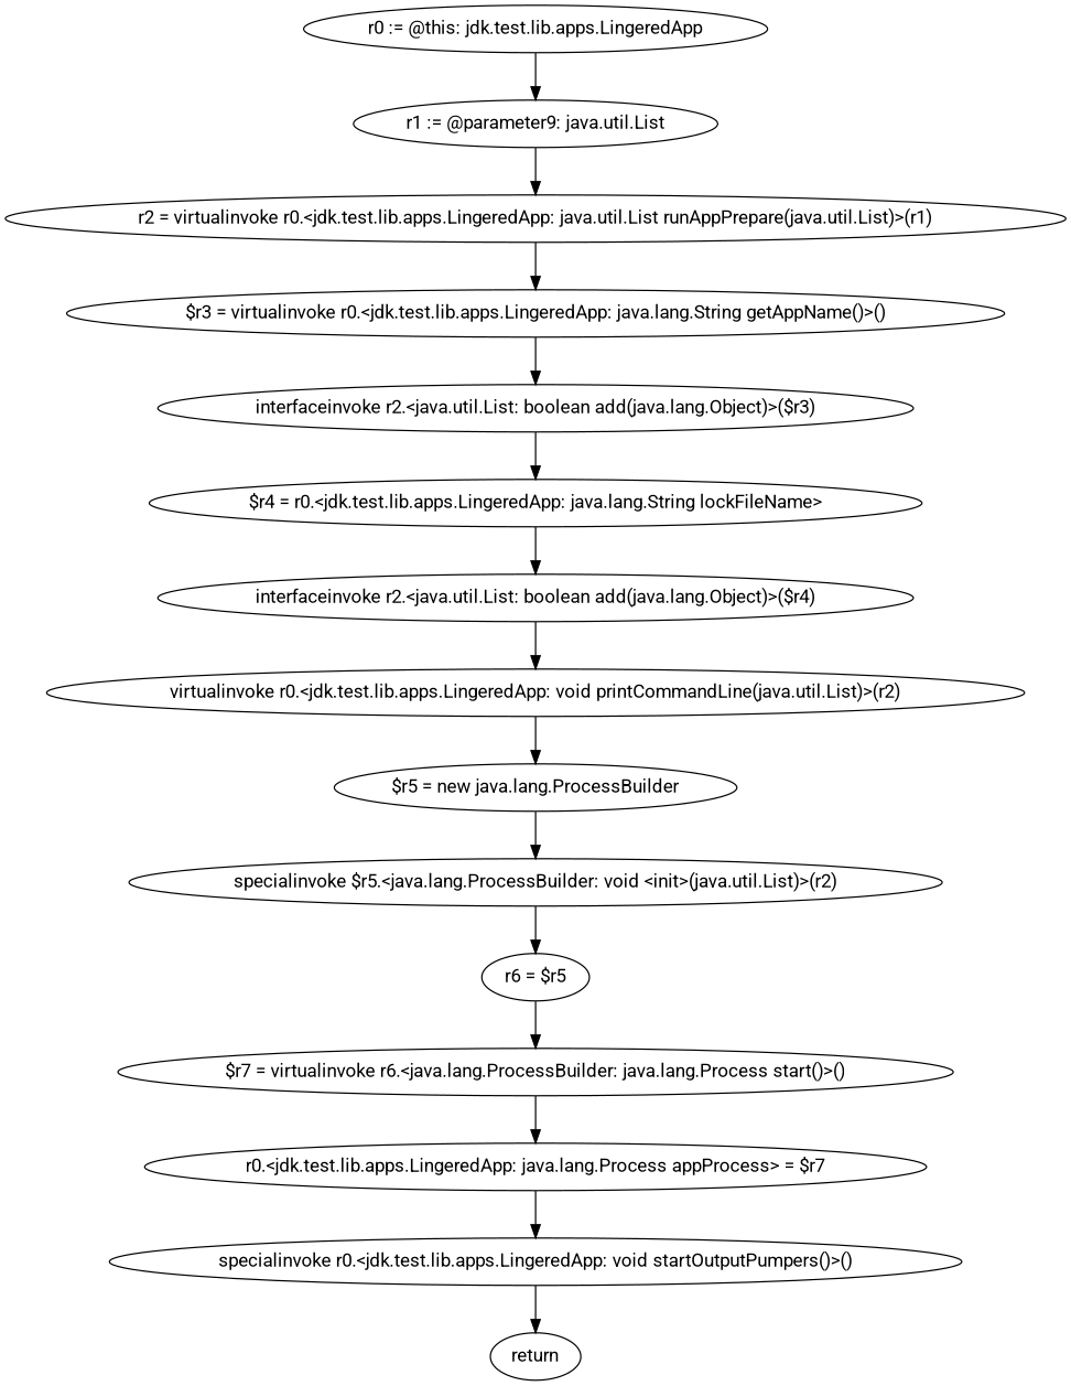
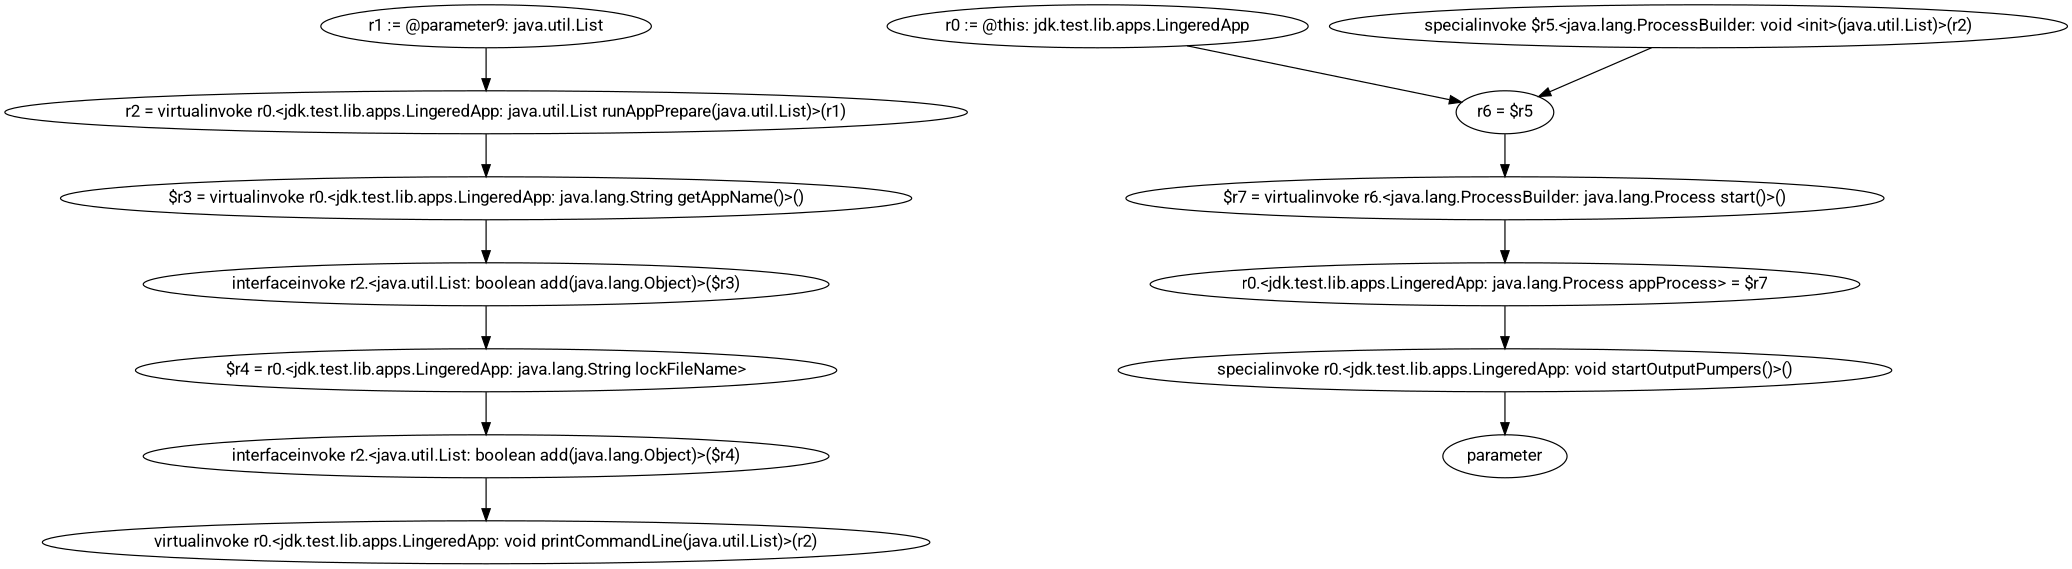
  digraph {
    fontname=Roboto
    node [fontname=Roboto]
    edge [fontname=Roboto]
    n1 [label="r1 := @parameter9: java.util.List"]
    "r0 := @this: jdk.test.lib.apps.LingeredApp"
    "r2 = virtualinvoke r0.<jdk.test.lib.apps.LingeredApp: java.util.List runAppPrepare(java.util.List)>(r1)"
    "$r3 = virtualinvoke r0.<jdk.test.lib.apps.LingeredApp: java.lang.String getAppName()>()"
    "interfaceinvoke r2.<java.util.List: boolean add(java.lang.Object)>($r3)"
    "$r4 = r0.<jdk.test.lib.apps.LingeredApp: java.lang.String lockFileName>"
    "interfaceinvoke r2.<java.util.List: boolean add(java.lang.Object)>($r4)"
    "virtualinvoke r0.<jdk.test.lib.apps.LingeredApp: void printCommandLine(java.util.List)>(r2)"
-   "$r5 = new java.lang.ProcessBuilder"
    "specialinvoke $r5.<java.lang.ProcessBuilder: void <init>(java.util.List)>(r2)"
    "r6 = $r5"
    "$r7 = virtualinvoke r6.<java.lang.ProcessBuilder: java.lang.Process start()>()"
    "r0.<jdk.test.lib.apps.LingeredApp: java.lang.Process appProcess> = $r7"
    "specialinvoke r0.<jdk.test.lib.apps.LingeredApp: void startOutputPumpers()>()"
-   return
+   return [label=parameter]
    n1 -> "r2 = virtualinvoke r0.<jdk.test.lib.apps.LingeredApp: java.util.List runAppPrepare(java.util.List)>(r1)"
-   "r0 := @this: jdk.test.lib.apps.LingeredApp" -> n1
+   "r0 := @this: jdk.test.lib.apps.LingeredApp" -> "r6 = $r5"
    "r2 = virtualinvoke r0.<jdk.test.lib.apps.LingeredApp: java.util.List runAppPrepare(java.util.List)>(r1)" -> "$r3 = virtualinvoke r0.<jdk.test.lib.apps.LingeredApp: java.lang.String getAppName()>()"
    "$r3 = virtualinvoke r0.<jdk.test.lib.apps.LingeredApp: java.lang.String getAppName()>()" -> "interfaceinvoke r2.<java.util.List: boolean add(java.lang.Object)>($r3)"
    "interfaceinvoke r2.<java.util.List: boolean add(java.lang.Object)>($r3)" -> "$r4 = r0.<jdk.test.lib.apps.LingeredApp: java.lang.String lockFileName>"
    "$r4 = r0.<jdk.test.lib.apps.LingeredApp: java.lang.String lockFileName>" -> "interfaceinvoke r2.<java.util.List: boolean add(java.lang.Object)>($r4)"
    "interfaceinvoke r2.<java.util.List: boolean add(java.lang.Object)>($r4)" -> "virtualinvoke r0.<jdk.test.lib.apps.LingeredApp: void printCommandLine(java.util.List)>(r2)"
-   "virtualinvoke r0.<jdk.test.lib.apps.LingeredApp: void printCommandLine(java.util.List)>(r2)" -> "$r5 = new java.lang.ProcessBuilder"
-   "$r5 = new java.lang.ProcessBuilder" -> "specialinvoke $r5.<java.lang.ProcessBuilder: void <init>(java.util.List)>(r2)"
    "specialinvoke $r5.<java.lang.ProcessBuilder: void <init>(java.util.List)>(r2)" -> "r6 = $r5"
    "r6 = $r5" -> "$r7 = virtualinvoke r6.<java.lang.ProcessBuilder: java.lang.Process start()>()"
    "$r7 = virtualinvoke r6.<java.lang.ProcessBuilder: java.lang.Process start()>()" -> "r0.<jdk.test.lib.apps.LingeredApp: java.lang.Process appProcess> = $r7"
    "r0.<jdk.test.lib.apps.LingeredApp: java.lang.Process appProcess> = $r7" -> "specialinvoke r0.<jdk.test.lib.apps.LingeredApp: void startOutputPumpers()>()"
    "specialinvoke r0.<jdk.test.lib.apps.LingeredApp: void startOutputPumpers()>()" -> return
  }
